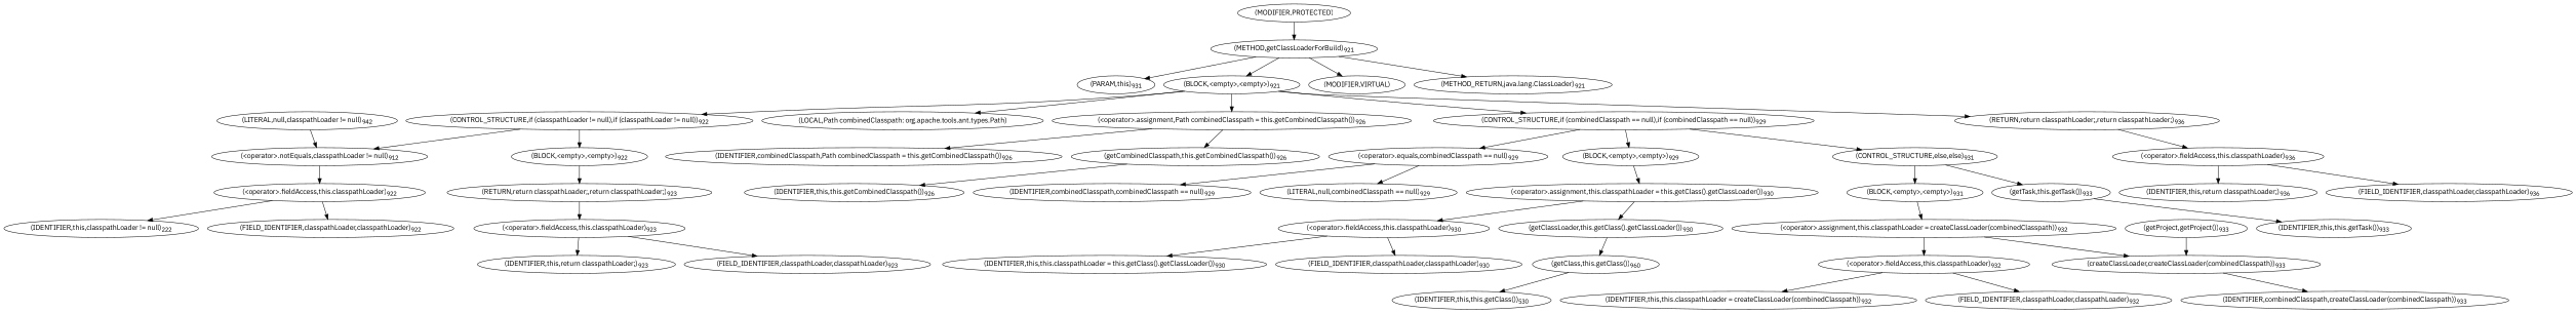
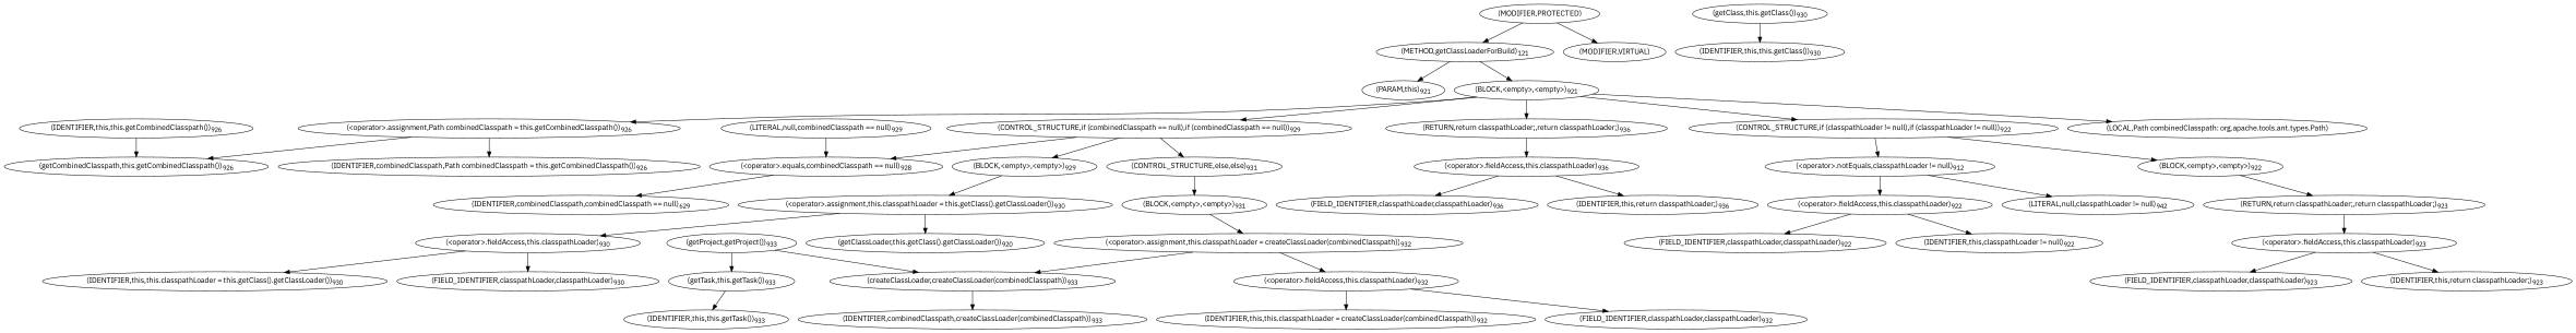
  digraph {
    fontname="IBM Plex Sans"
    node [fontname="IBM Plex Sans"]
    edge [fontname="IBM Plex Sans"]
-   n1 [label=<(METHOD,getClassLoaderForBuild)<SUB>921</SUB>>]
-   n2 [label=<(PARAM,this)<SUB>931</SUB>>]
+   n1 [label=<(METHOD,getClassLoaderForBuild)<SUB>121</SUB>>]
+   n2 [label=<(PARAM,this)<SUB>921</SUB>>]
    n3 [label=<(BLOCK,&lt;empty&gt;,&lt;empty&gt;)<SUB>921</SUB>>]
    n4 [label=<(MODIFIER,VIRTUAL)>]
-   n5 [label=<(METHOD_RETURN,java.lang.ClassLoader)<SUB>921</SUB>>]
    n6 [label=<(CONTROL_STRUCTURE,if (classpathLoader != null),if (classpathLoader != null))<SUB>922</SUB>>]
    n7 [label=<(LOCAL,Path combinedClasspath: org.apache.tools.ant.types.Path)>]
    n8 [label=<(&lt;operator&gt;.assignment,Path combinedClasspath = this.getCombinedClasspath())<SUB>926</SUB>>]
    n9 [label=<(CONTROL_STRUCTURE,if (combinedClasspath == null),if (combinedClasspath == null))<SUB>929</SUB>>]
    n10 [label=<(RETURN,return classpathLoader;,return classpathLoader;)<SUB>936</SUB>>]
    n11 [label=<(MODIFIER,PROTECTED)>]
    n12 [label=<(&lt;operator&gt;.notEquals,classpathLoader != null)<SUB>912</SUB>>]
    n13 [label=<(BLOCK,&lt;empty&gt;,&lt;empty&gt;)<SUB>922</SUB>>]
    n14 [label=<(IDENTIFIER,combinedClasspath,Path combinedClasspath = this.getCombinedClasspath())<SUB>926</SUB>>]
    n15 [label=<(getCombinedClasspath,this.getCombinedClasspath())<SUB>926</SUB>>]
-   n16 [label=<(&lt;operator&gt;.equals,combinedClasspath == null)<SUB>929</SUB>>]
+   n16 [label=<(&lt;operator&gt;.equals,combinedClasspath == null)<SUB>928</SUB>>]
    n17 [label=<(BLOCK,&lt;empty&gt;,&lt;empty&gt;)<SUB>929</SUB>>]
    n18 [label=<(CONTROL_STRUCTURE,else,else)<SUB>931</SUB>>]
    n19 [label=<(&lt;operator&gt;.fieldAccess,this.classpathLoader)<SUB>936</SUB>>]
    n20 [label=<(&lt;operator&gt;.fieldAccess,this.classpathLoader)<SUB>922</SUB>>]
    n21 [label=<(LITERAL,null,classpathLoader != null)<SUB>942</SUB>>]
    n22 [label=<(RETURN,return classpathLoader;,return classpathLoader;)<SUB>923</SUB>>]
-   n23 [label=<(IDENTIFIER,this,classpathLoader != null)<SUB>222</SUB>>]
+   n23 [label=<(IDENTIFIER,this,classpathLoader != null)<SUB>922</SUB>>]
    n24 [label=<(FIELD_IDENTIFIER,classpathLoader,classpathLoader)<SUB>922</SUB>>]
    n25 [label=<(&lt;operator&gt;.fieldAccess,this.classpathLoader)<SUB>923</SUB>>]
    n26 [label=<(IDENTIFIER,this,return classpathLoader;)<SUB>923</SUB>>]
    n27 [label=<(FIELD_IDENTIFIER,classpathLoader,classpathLoader)<SUB>923</SUB>>]
    n28 [label=<(IDENTIFIER,this,this.getCombinedClasspath())<SUB>926</SUB>>]
-   n29 [label=<(IDENTIFIER,combinedClasspath,combinedClasspath == null)<SUB>929</SUB>>]
+   n29 [label=<(IDENTIFIER,combinedClasspath,combinedClasspath == null)<SUB>629</SUB>>]
    n30 [label=<(LITERAL,null,combinedClasspath == null)<SUB>929</SUB>>]
    n31 [label=<(&lt;operator&gt;.assignment,this.classpathLoader = this.getClass().getClassLoader())<SUB>930</SUB>>]
    n32 [label=<(BLOCK,&lt;empty&gt;,&lt;empty&gt;)<SUB>931</SUB>>]
    n33 [label=<(&lt;operator&gt;.fieldAccess,this.classpathLoader)<SUB>930</SUB>>]
-   n34 [label=<(getClassLoader,this.getClass().getClassLoader())<SUB>930</SUB>>]
+   n34 [label=<(getClassLoader,this.getClass().getClassLoader())<SUB>920</SUB>>]
    n35 [label=<(IDENTIFIER,this,this.classpathLoader = this.getClass().getClassLoader())<SUB>930</SUB>>]
    n36 [label=<(FIELD_IDENTIFIER,classpathLoader,classpathLoader)<SUB>930</SUB>>]
-   n37 [label=<(getClass,this.getClass())<SUB>960</SUB>>]
-   n38 [label=<(IDENTIFIER,this,this.getClass())<SUB>530</SUB>>]
+   n37 [label=<(getClass,this.getClass())<SUB>930</SUB>>]
+   n38 [label=<(IDENTIFIER,this,this.getClass())<SUB>930</SUB>>]
    n39 [label=<(&lt;operator&gt;.assignment,this.classpathLoader = createClassLoader(combinedClasspath))<SUB>932</SUB>>]
    n40 [label=<(&lt;operator&gt;.fieldAccess,this.classpathLoader)<SUB>932</SUB>>]
    n41 [label=<(createClassLoader,createClassLoader(combinedClasspath))<SUB>933</SUB>>]
    n42 [label=<(IDENTIFIER,this,this.classpathLoader = createClassLoader(combinedClasspath))<SUB>932</SUB>>]
    n43 [label=<(FIELD_IDENTIFIER,classpathLoader,classpathLoader)<SUB>932</SUB>>]
    n44 [label=<(IDENTIFIER,combinedClasspath,createClassLoader(combinedClasspath))<SUB>933</SUB>>]
    n45 [label=<(getProject,getProject())<SUB>933</SUB>>]
    n46 [label=<(getTask,this.getTask())<SUB>933</SUB>>]
    n47 [label=<(IDENTIFIER,this,this.getTask())<SUB>933</SUB>>]
    n48 [label=<(IDENTIFIER,this,return classpathLoader;)<SUB>936</SUB>>]
    n49 [label=<(FIELD_IDENTIFIER,classpathLoader,classpathLoader)<SUB>936</SUB>>]
    n1 -> n2
    n1 -> n3
-   n1 -> n4
-   n1 -> n5
+   n11 -> n4
    n3 -> n6
    n3 -> n7
    n3 -> n8
    n3 -> n9
    n3 -> n10
    n6 -> n12
    n6 -> n13
    n8 -> n14
    n8 -> n15
    n9 -> n16
    n9 -> n17
    n9 -> n18
    n10 -> n19
    n11 -> n1
    n12 -> n20
-   n21 -> n12
+   n12 -> n21
    n13 -> n22
-   n15 -> n28
+   n28 -> n15
    n16 -> n29
-   n16 -> n30
+   n30 -> n16
    n17 -> n31
    n18 -> n32
    n19 -> n48
    n19 -> n49
    n20 -> n23
    n20 -> n24
    n22 -> n25
    n25 -> n26
    n25 -> n27
    n31 -> n33
    n31 -> n34
    n32 -> n39
    n33 -> n35
    n33 -> n36
-   n34 -> n37
    n37 -> n38
    n39 -> n40
    n39 -> n41
    n40 -> n42
    n40 -> n43
    n41 -> n44
    n45 -> n41
-   n18 -> n46
+   n45 -> n46
    n46 -> n47
  }
